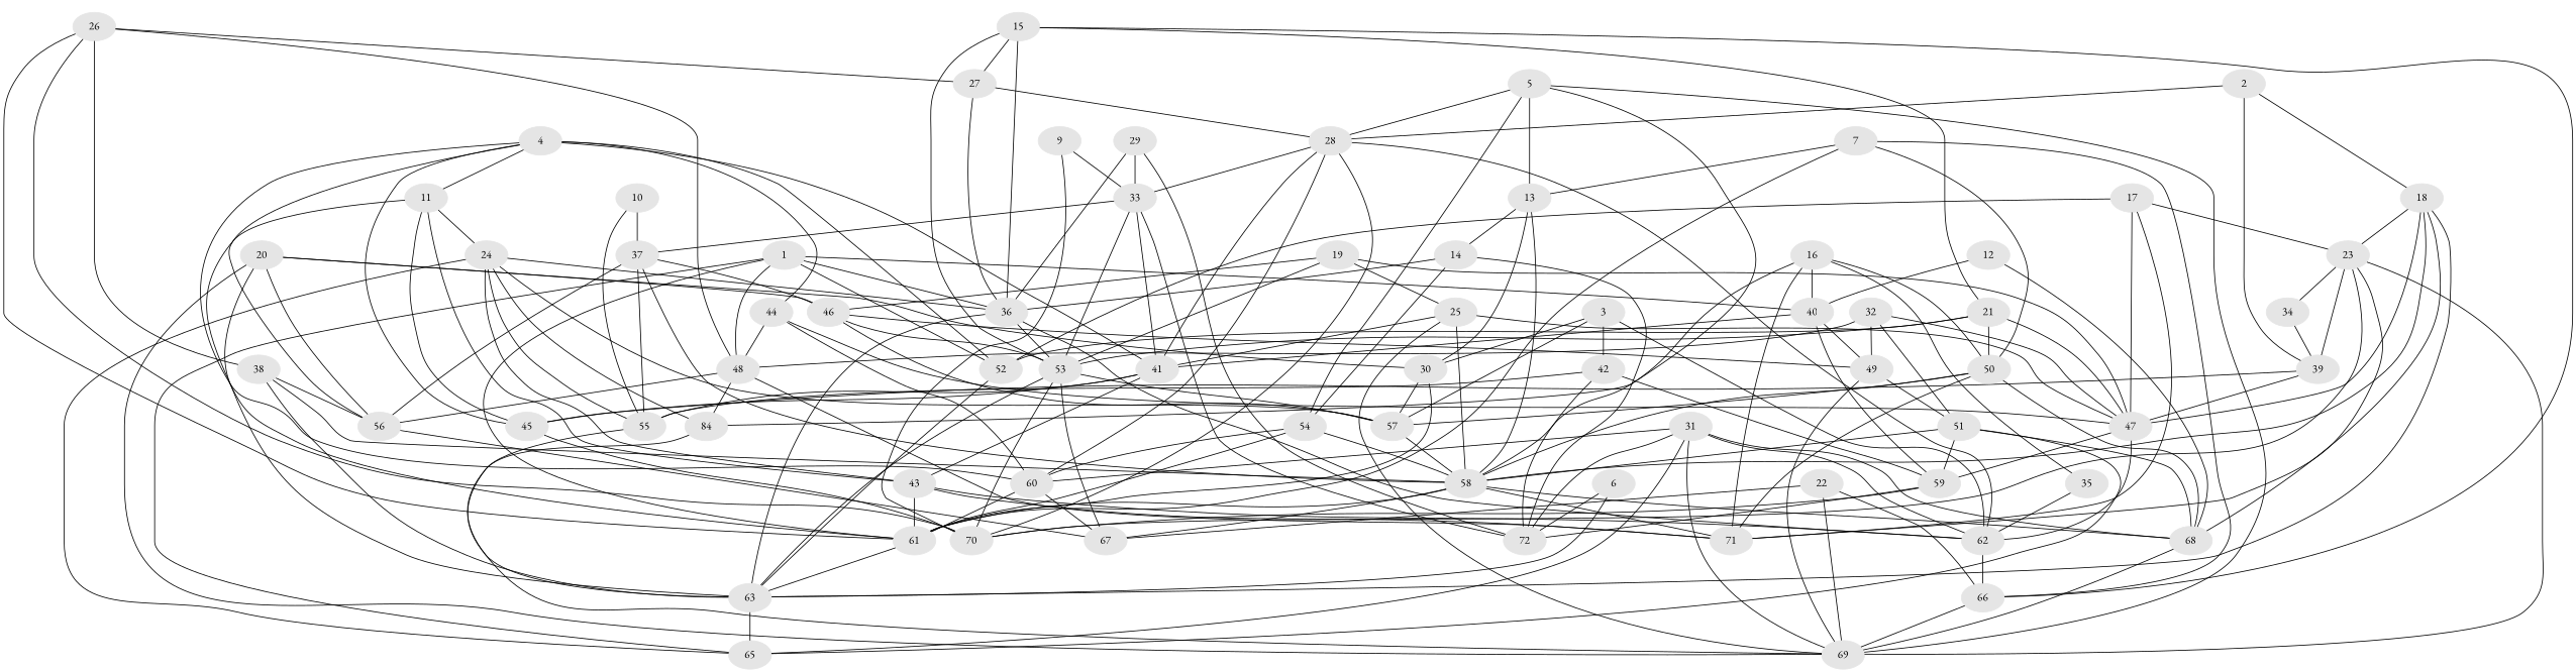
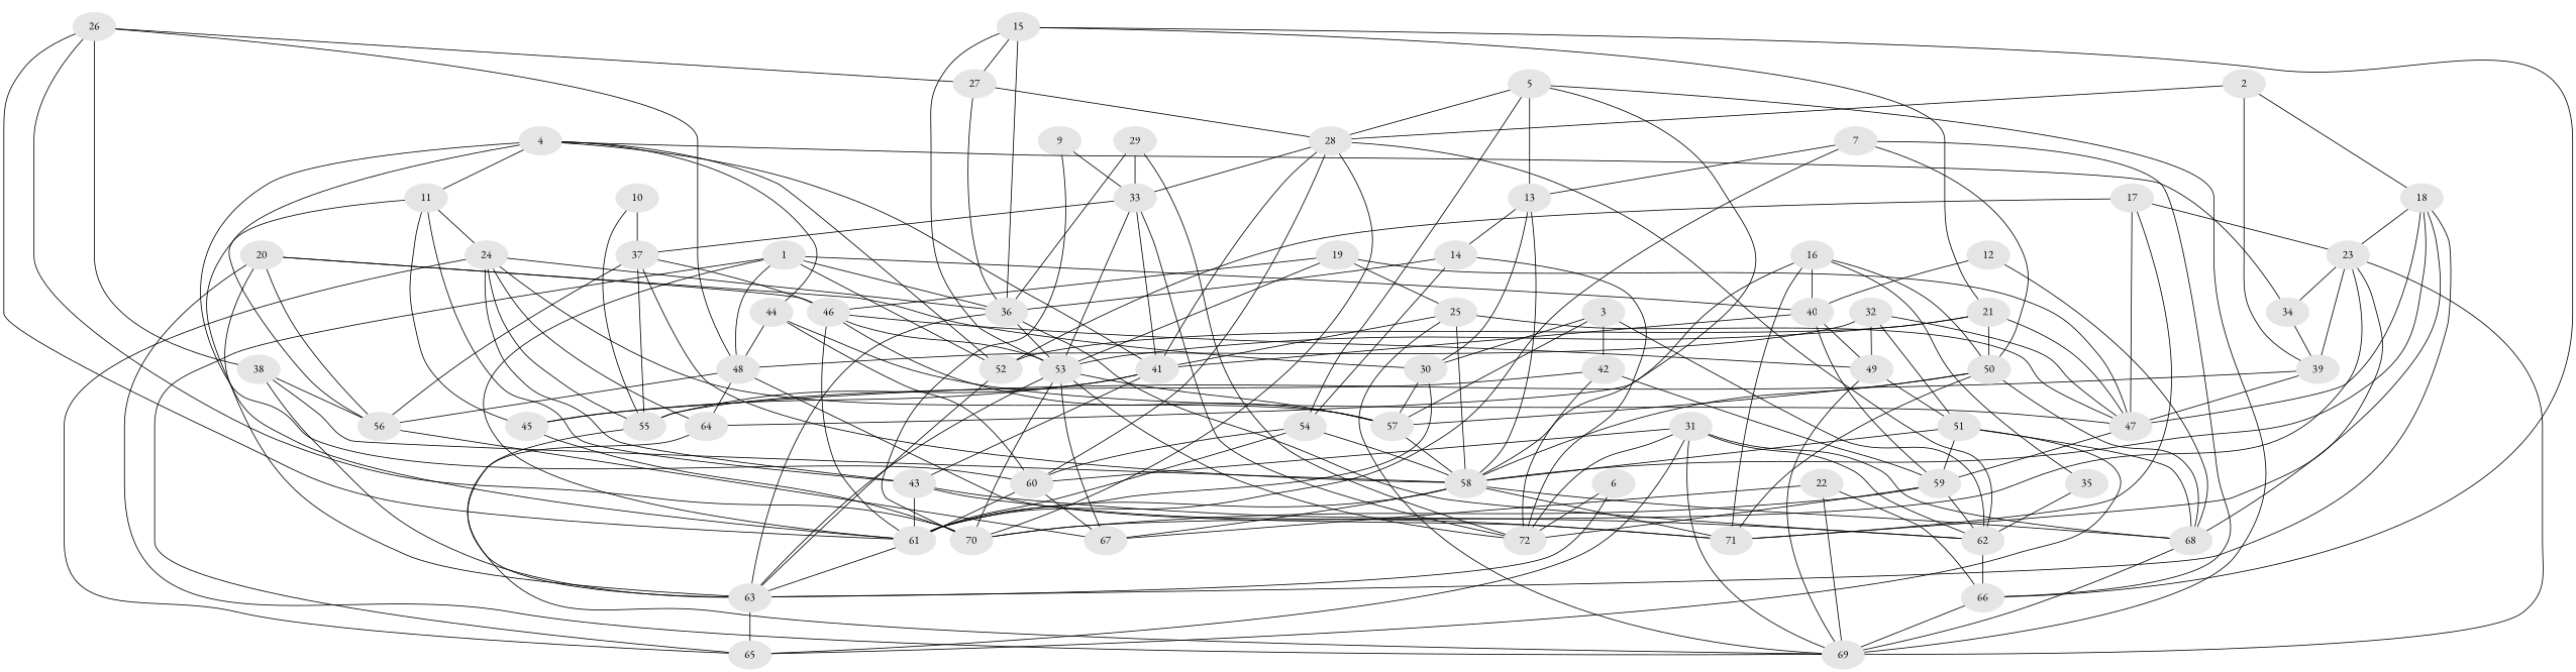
  graph {
    fontname="EB Garamond"
    node [color=gray90 fontname="EB Garamond" style=filled]
    edge [fontname="EB Garamond" weight=1.0]
    1
    36
    40
    48
    52
    61
    65
    62
    63
    53
    41
    49
    59
    56
-   64 [label=84]
+   64
    71
    2
    18
    28
    39
    9
    33
    70
    68
    58
    23
    47
    60
    45
    3
    30
    42
    57
    72
    55
    66
    4
    11
    44
    24
    43
    67
    5
    13
    54
    69
    14
    6
    7
    50
    20
    46
    37
    10
    12
    15
    21
    27
    16
    35
    17
    34
    19
    25
    22
    26
    38
    29
    31
    32
    51
    1 -- 36
    1 -- 40 [weight=3.0]
    1 -- 48
    1 -- 52
    1 -- 61
    1 -- 65
    36 -- 62
    36 -- 63
    36 -- 53
    40 -- 41
    40 -- 49
    40 -- 59 [weight=2.0]
    48 -- 56
    48 -- 64
    48 -- 71
    52 -- 63
    61 -- 63
    62 -- 66
    63 -- 65
    53 -- 63
    53 -- 70
    53 -- 57
+   53 -- 72
    53 -- 67
    41 -- 45
    41 -- 55
    41 -- 43
    49 -- 69
    49 -- 51
    59 -- 70
    59 -- 72
    56 -- 67
    64 -- 69
    2 -- 18
    2 -- 28
    2 -- 39
    18 -- 63
    18 -- 68
    18 -- 58
    18 -- 23
    18 -- 47
    28 -- 62
    28 -- 41
    28 -- 33
    28 -- 70
    28 -- 60
    39 -- 47
    39 -- 45
    9 -- 33
    9 -- 70
    33 -- 53
    33 -- 41
    33 -- 72
    33 -- 37
    68 -- 69
    58 -- 61
    58 -- 71
    58 -- 68
    58 -- 67
    23 -- 71
    23 -- 39
    23 -- 70
    23 -- 69
    23 -- 34
-   47 -- 62
+   59 -- 62
    47 -- 59
    60 -- 61
    60 -- 67
    45 -- 70
    3 -- 62
    3 -- 30
    3 -- 42
    3 -- 57
    30 -- 61
    30 -- 57
    42 -- 59
    42 -- 72
    42 -- 55
    57 -- 58
    55 -- 63
    66 -- 69
    4 -- 52
    4 -- 41
    4 -- 56
    4 -- 60
-   4 -- 45
+   4 -- 34
    4 -- 11
    4 -- 44
    11 -- 61
    11 -- 45
    11 -- 24
    11 -- 43
    44 -- 48
    44 -- 47
    44 -- 60
    24 -- 36
    24 -- 65
    24 -- 64
    24 -- 57
    24 -- 55
    24 -- 43
    43 -- 61 [weight=2.0]
    43 -- 62
    43 -- 71
    5 -- 64
    5 -- 28
    5 -- 13
    5 -- 54
    5 -- 69
    13 -- 58
    13 -- 30
    13 -- 14
    54 -- 61
    54 -- 58
    54 -- 60
    14 -- 36
    14 -- 72
    14 -- 54
    6 -- 63
    6 -- 72
    7 -- 61
    7 -- 66
    7 -- 13
    7 -- 50
    50 -- 71
    50 -- 68
    50 -- 58
    50 -- 57
    20 -- 63
    20 -- 56
    20 -- 30
    20 -- 69
    20 -- 46
+   46 -- 61
    46 -- 53
    46 -- 49
    46 -- 57
    37 -- 56
    37 -- 58
    37 -- 55
    37 -- 46
    10 -- 55
    10 -- 37
    12 -- 40
    12 -- 68
    15 -- 36
    15 -- 53
    15 -- 66
    15 -- 21
    15 -- 27
    21 -- 52 [weight=2.0]
    21 -- 53 [weight=2.0]
    21 -- 47
    21 -- 50
    27 -- 36
    27 -- 28
    16 -- 40
    16 -- 71
    16 -- 58
    16 -- 50
    16 -- 35
    35 -- 62
    17 -- 52
    17 -- 71
    17 -- 23
    17 -- 47
    34 -- 39
    19 -- 53
    19 -- 47
    19 -- 46
    19 -- 25
    25 -- 41
    25 -- 58
    25 -- 47
    25 -- 69
    22 -- 66
    22 -- 67
    22 -- 69
    26 -- 48
    26 -- 61
    26 -- 70
    26 -- 27
    26 -- 38
    38 -- 63
    38 -- 56
    38 -- 58
    29 -- 36
    29 -- 33
    29 -- 72
    31 -- 65
    31 -- 62
    31 -- 68
    31 -- 60
    31 -- 72
    31 -- 69
    32 -- 48
    32 -- 49
    32 -- 47
    32 -- 51
    51 -- 65
    51 -- 59
    51 -- 68
    51 -- 58
  }
